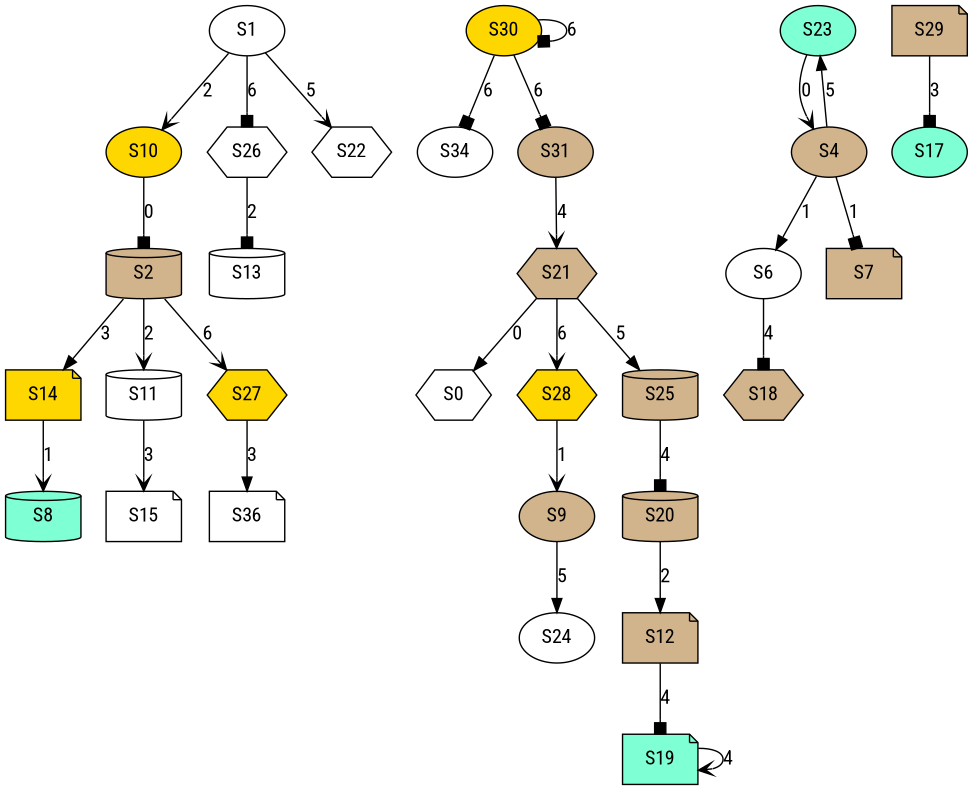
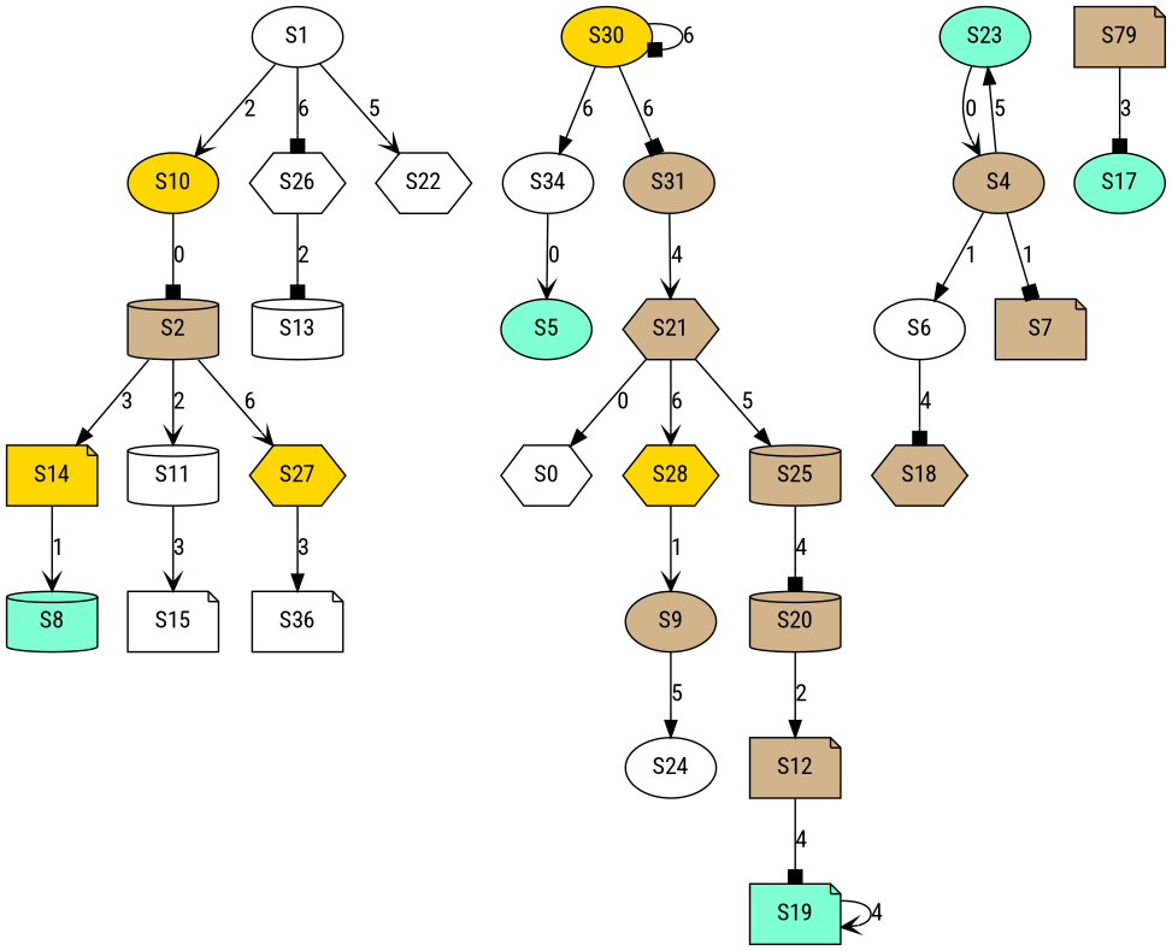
  strict digraph {
    fontname="Roboto Condensed"
    node [fillcolor=tan fontname="Roboto Condensed" shape=ellipse style=filled]
    edge [arrowhead=vee fontname="Roboto Condensed"]
    S10 [fillcolor=gold]
    S2 [shape=cylinder]
    S14 [fillcolor=gold shape=note]
    S11 [fillcolor=white shape=cylinder]
    S27 [fillcolor=gold shape=hexagon]
    S8 [fillcolor=aquamarine shape=cylinder]
    S15 [fillcolor=white shape=note]
    n8 [fillcolor=white label=S36 shape=note]
    S21 [shape=hexagon]
    n10 [fillcolor=white label=S0 shape=hexagon]
    S28 [fillcolor=gold shape=hexagon]
    S25 [shape=cylinder]
    S9
    S20 [shape=cylinder]
    S23 [fillcolor=aquamarine]
    S4
    S6 [fillcolor=white]
    S7 [shape=note]
    S18 [shape=hexagon]
    n20 [fillcolor=white label=S34]
+   S5 [fillcolor=aquamarine]
    S24 [fillcolor=white]
    S1 [fillcolor=white]
    S26 [fillcolor=white shape=hexagon]
    S22 [fillcolor=white shape=hexagon]
    S13 [fillcolor=white shape=cylinder]
    S12 [shape=note]
    S19 [fillcolor=aquamarine shape=note]
-   S29 [shape=note]
+   S29 [shape=note label=S79]
    S17 [fillcolor=aquamarine]
    S31
    S30 [fillcolor=gold]
    S10 -> S2 [arrowhead=box label=0]
    S2 -> S14 [arrowhead=normal label=3]
    S2 -> S11 [label=2]
    S2 -> S27 [label=6]
    S14 -> S8 [label=1]
    S11 -> S15 [label=3]
    S27 -> n8 [arrowhead=normal label=3]
    S21 -> n10 [arrowhead=normal label=0]
    S21 -> S28 [label=6]
    S21 -> S25 [arrowhead=normal label=5]
    S28 -> S9 [label=1]
    S25 -> S20 [arrowhead=box label=4]
    S9 -> S24 [arrowhead=normal label=5]
    S20 -> S12 [arrowhead=normal label=2]
    S23 -> S4 [label=0]
    S4 -> S23 [arrowhead=normal label=5]
    S4 -> S6 [arrowhead=normal label=1]
    S4 -> S7 [arrowhead=box label=1]
    S6 -> S18 [arrowhead=box label=4]
+   n20 -> S5 [label=0]
    S1 -> S10 [label=2]
    S1 -> S26 [arrowhead=box label=6]
    S1 -> S22 [label=5]
    S26 -> S13 [arrowhead=box label=2]
    S12 -> S19 [arrowhead=box label=4]
    S19 -> S19 [label=4]
    S29 -> S17 [arrowhead=box label=3]
    S31 -> S21 [label=4]
-   S30 -> n20 [arrowhead=box label=6]
+   S30 -> n20 [arrowhead=normal label=6]
    S30 -> S31 [arrowhead=box label=6]
    S30 -> S30 [arrowhead=box label=6]
  }
